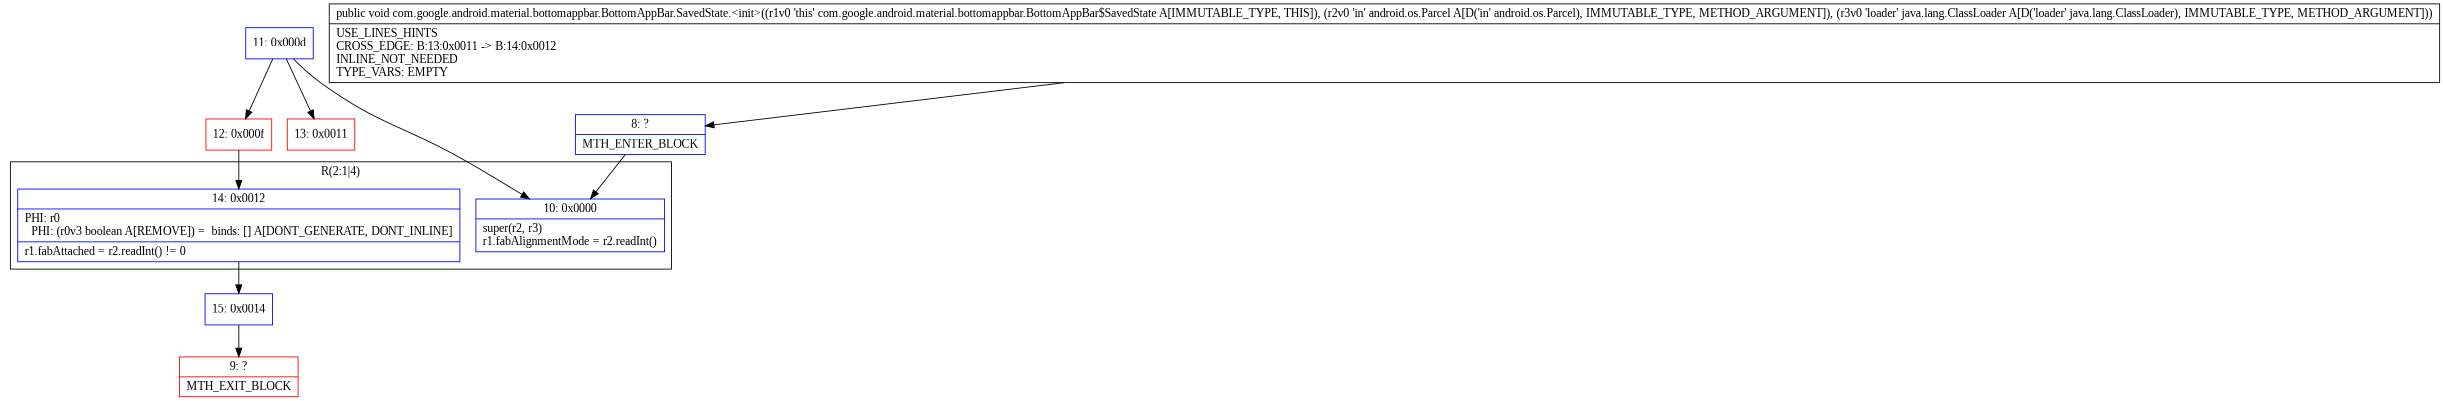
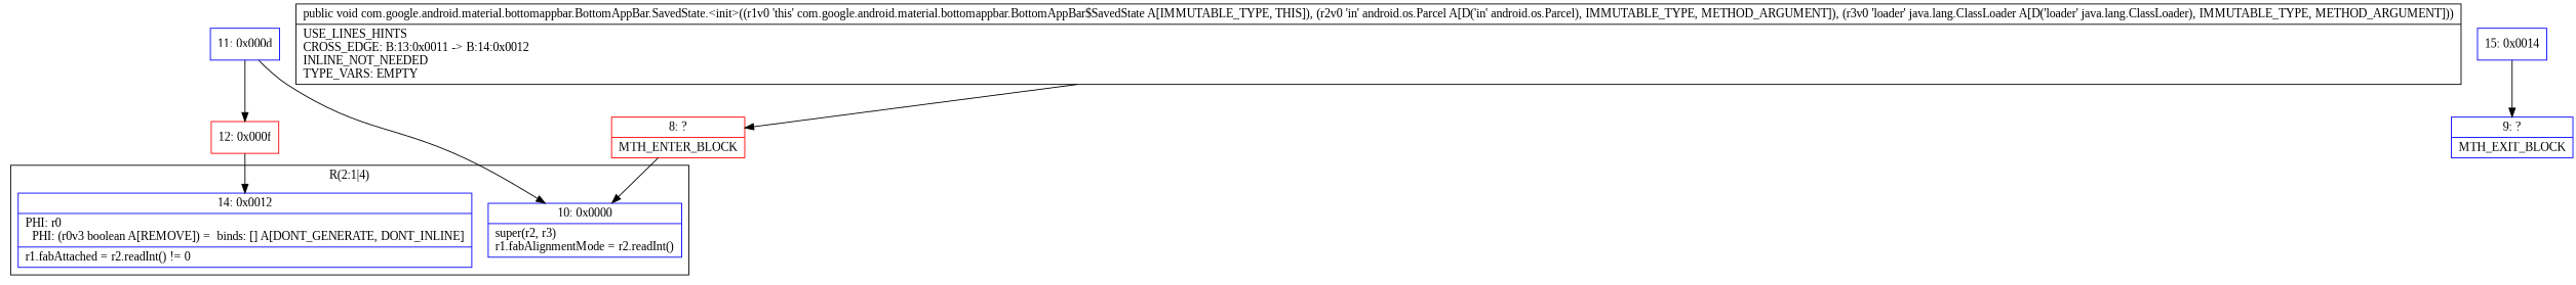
  digraph {
    fontname="Liberation Serif"
    node [color=blue fontname="Liberation Serif" shape=record]
    edge [fontname="Liberation Serif"]
    n1 [label="{10\:\ 0x0000|super(r2, r3)\lr1.fabAlignmentMode = r2.readInt()\l}"]
    n2 [label="{14\:\ 0x0012|PHI: r0 \l  PHI: (r0v3 boolean A[REMOVE]) =  binds: [] A[DONT_GENERATE, DONT_INLINE]\l|r1.fabAttached = r2.readInt() != 0\l}"]
    n3 [label="{15\:\ 0x0014}"]
    n4 [label="{11\:\ 0x000d}"]
    n5 [color=red label="{12\:\ 0x000f}"]
-   n6 [color=red label="{13\:\ 0x0011}"]
-   n7 [color=red label="{9\:\ ?|MTH_EXIT_BLOCK\l}"]
-   n8 [label="{8\:\ ?|MTH_ENTER_BLOCK\l}"]
+   n7 [label="{9\:\ ?|MTH_EXIT_BLOCK\l}"]
+   n8 [color=red label="{8\:\ ?|MTH_ENTER_BLOCK\l}"]
    n9 [label="{public void com.google.android.material.bottomappbar.BottomAppBar.SavedState.\<init\>((r1v0 'this' com.google.android.material.bottomappbar.BottomAppBar$SavedState A[IMMUTABLE_TYPE, THIS]), (r2v0 'in' android.os.Parcel A[D('in' android.os.Parcel), IMMUTABLE_TYPE, METHOD_ARGUMENT]), (r3v0 'loader' java.lang.ClassLoader A[D('loader' java.lang.ClassLoader), IMMUTABLE_TYPE, METHOD_ARGUMENT]))  | USE_LINES_HINTS\lCROSS_EDGE: B:13:0x0011 \-\> B:14:0x0012\lINLINE_NOT_NEEDED\lTYPE_VARS: EMPTY\l}" color=""]
    subgraph cluster_1 {
      label="R(2:1|4)"
      n1
      n2
    }
-   n2 -> n3
    n3 -> n7
    n4 -> n1
    n4 -> n5
-   n4 -> n6
    n5 -> n2
    n8 -> n1
    n9 -> n8
  }
